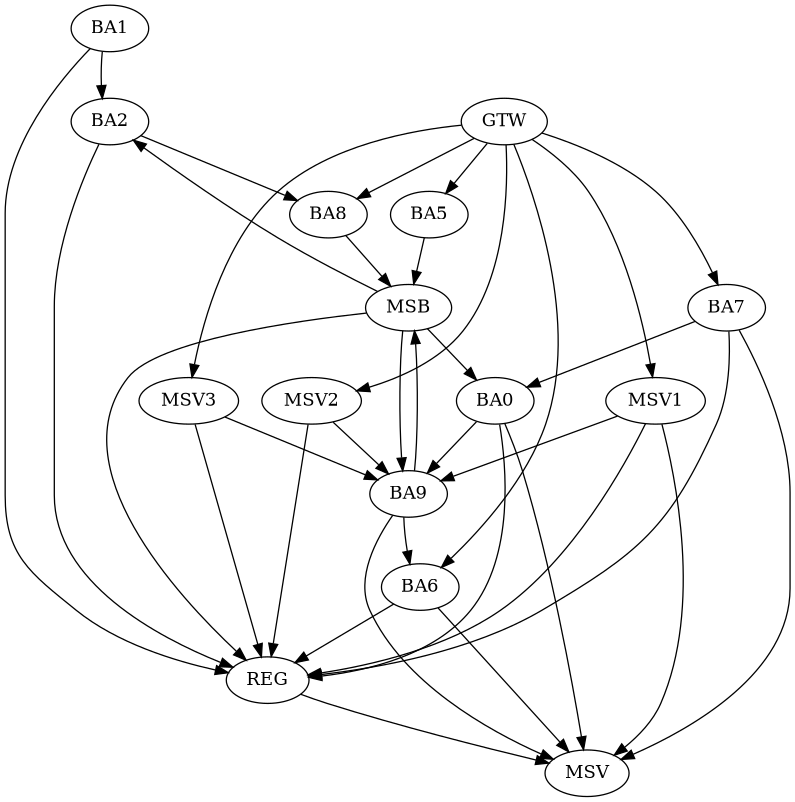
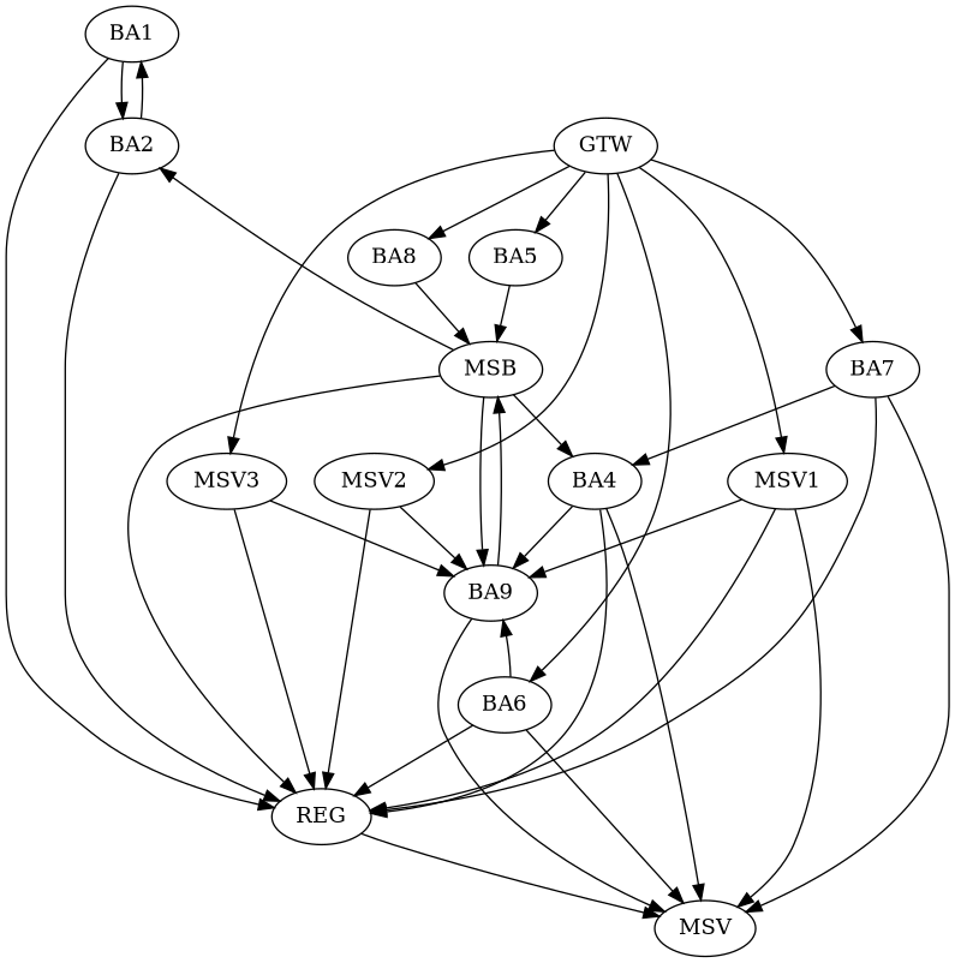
  strict digraph {
    n1 [label=BA1]
    n2 [label=BA2]
    n3 [label=REG]
    n4 [label=MSV]
    n5 [label=BA9]
    n6 [label=MSB]
-   n7 [label=BA0]
+   n7 [label=BA4]
    n8 [label=BA5]
    n9 [label=BA6]
    n10 [label=BA7]
    n11 [label=BA8]
    n12 [label=GTW]
    n13 [label=MSV1]
    n14 [label=MSV2]
    n15 [label=MSV3]
    n1 -> n2
    n1 -> n3
-   n2 -> n11
+   n2 -> n1
    n2 -> n3
    n3 -> n4
    n5 -> n4
    n5 -> n6
    n6 -> n2
    n6 -> n3
    n6 -> n5
    n6 -> n7
    n7 -> n3
    n7 -> n4
    n7 -> n5
    n8 -> n6
    n9 -> n3
    n9 -> n4
-   n5 -> n9
+   n9 -> n5
    n10 -> n3
    n10 -> n4
    n10 -> n7
    n11 -> n6
    n12 -> n8
    n12 -> n9
    n12 -> n10
    n12 -> n11
    n12 -> n13
    n12 -> n14
    n12 -> n15
    n13 -> n3
    n13 -> n4
    n13 -> n5
    n14 -> n3
    n14 -> n5
    n15 -> n3
    n15 -> n5
  }
